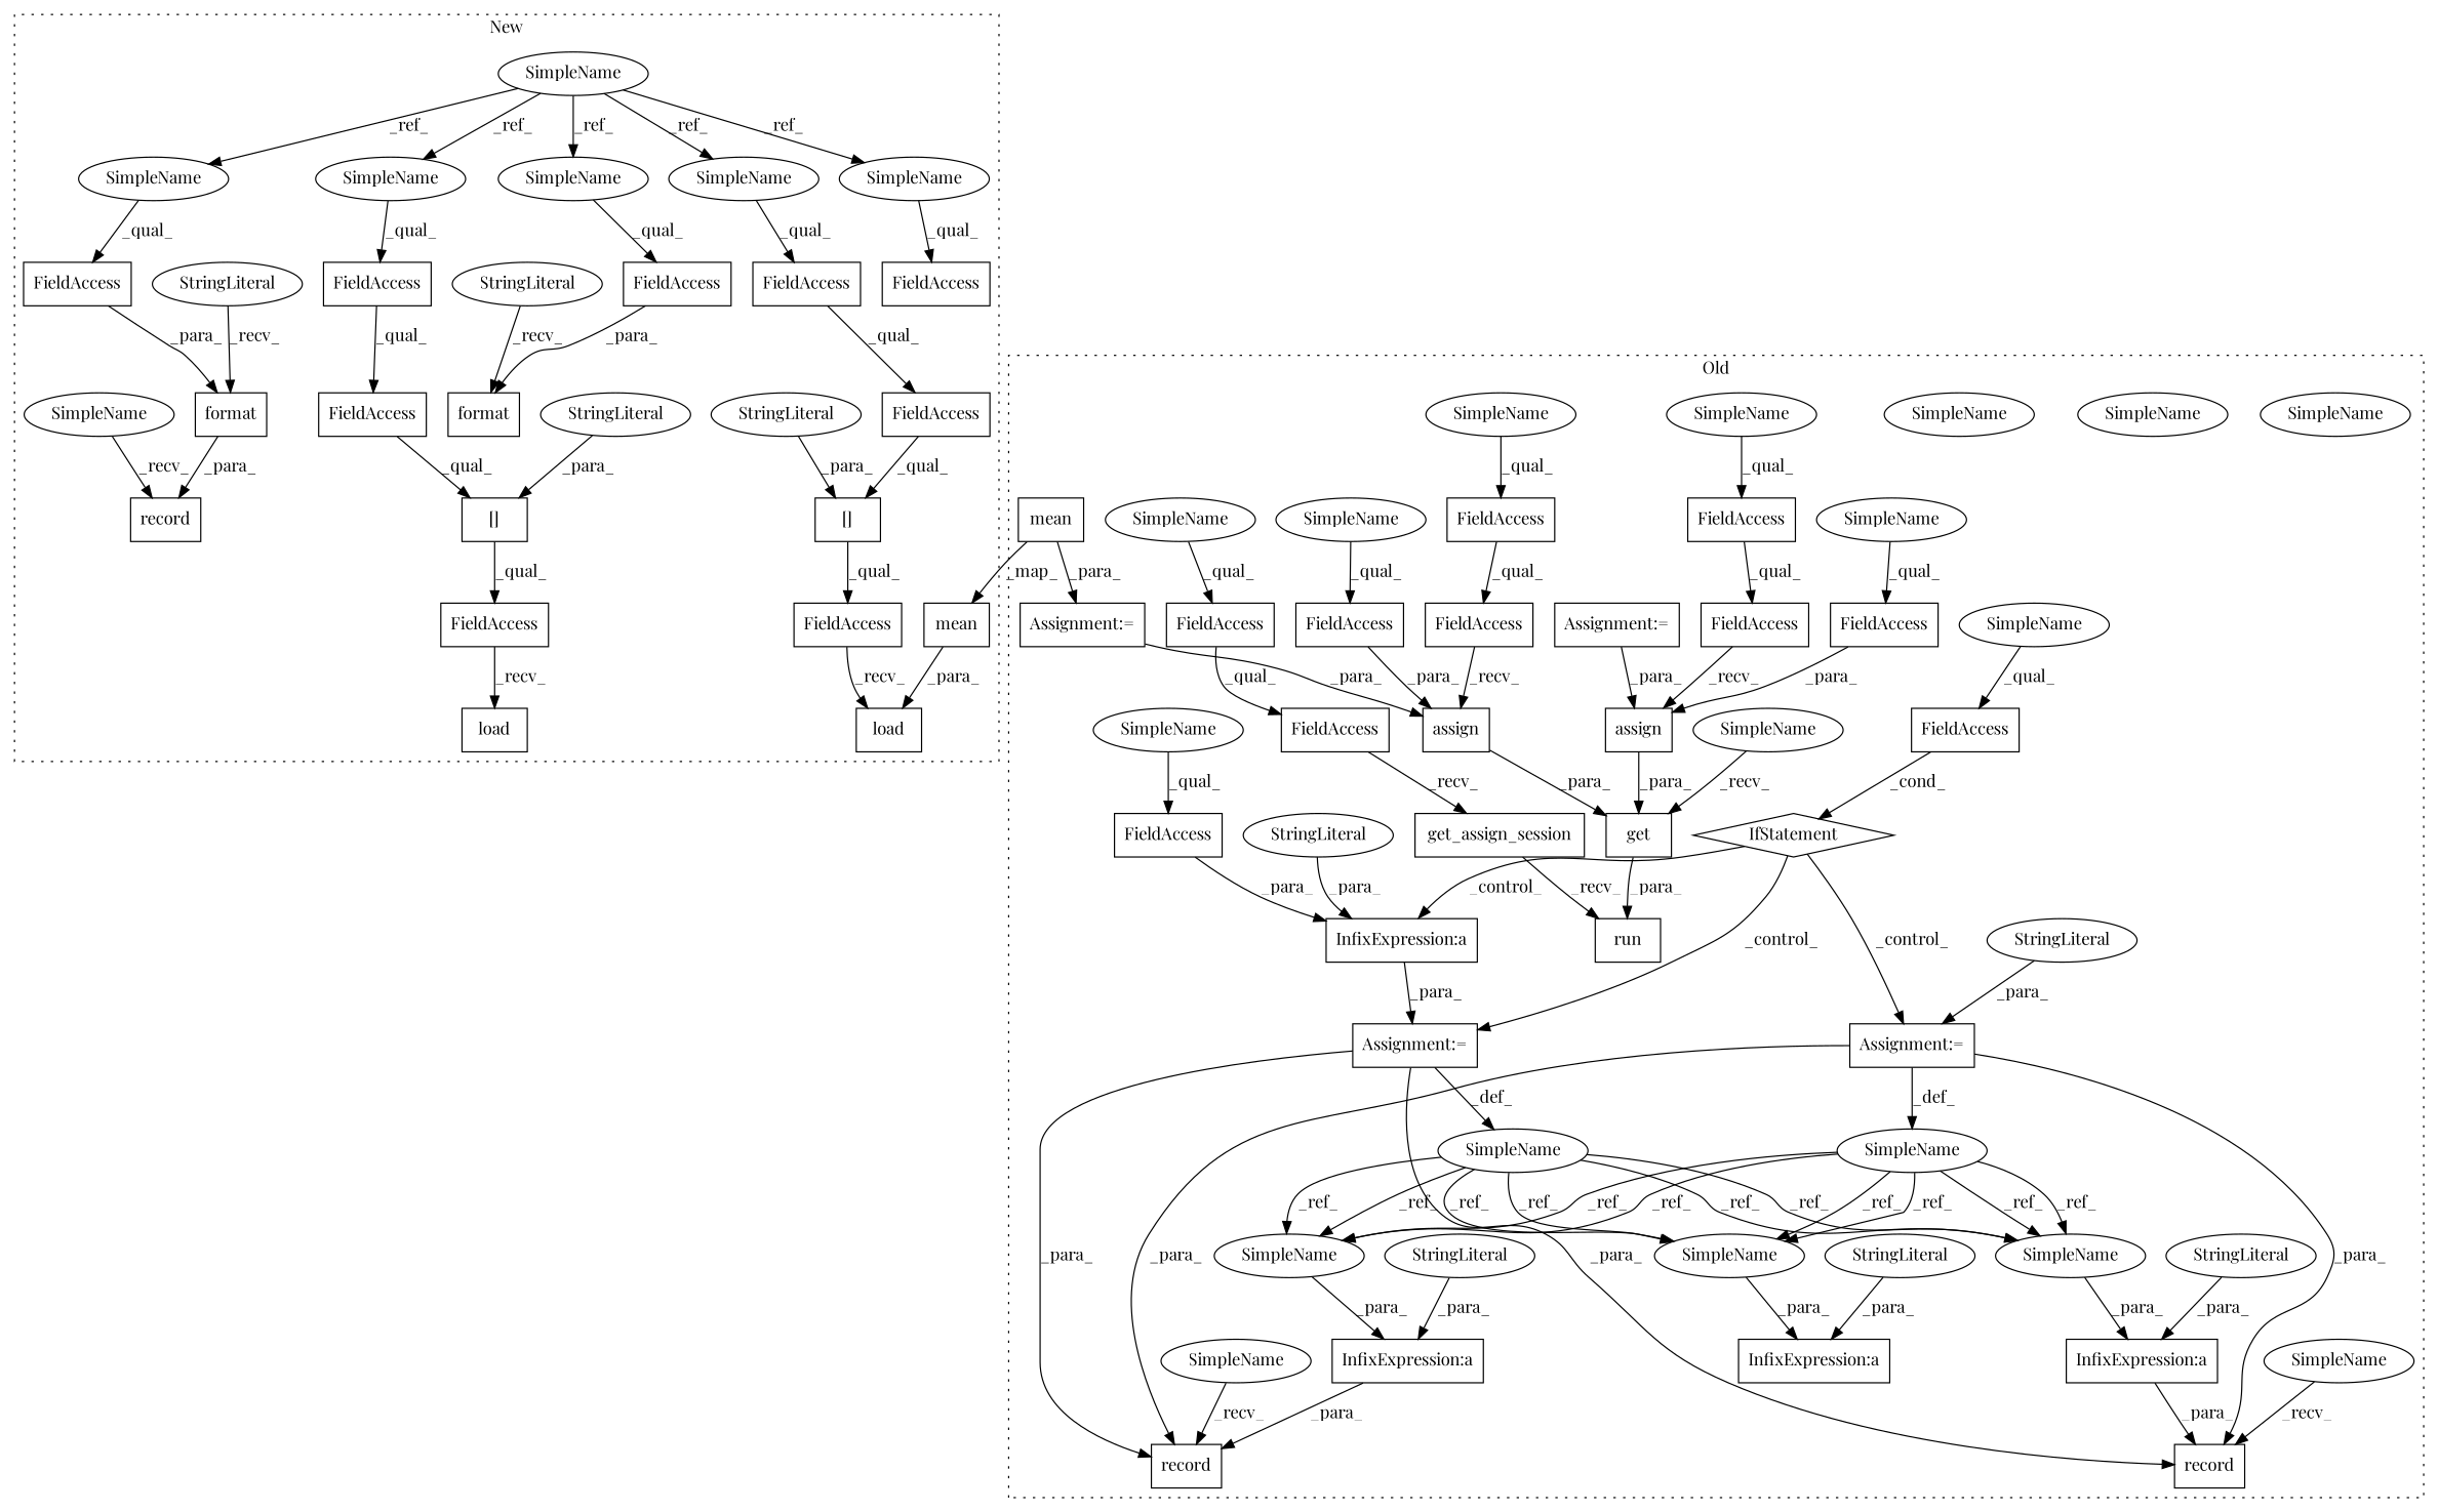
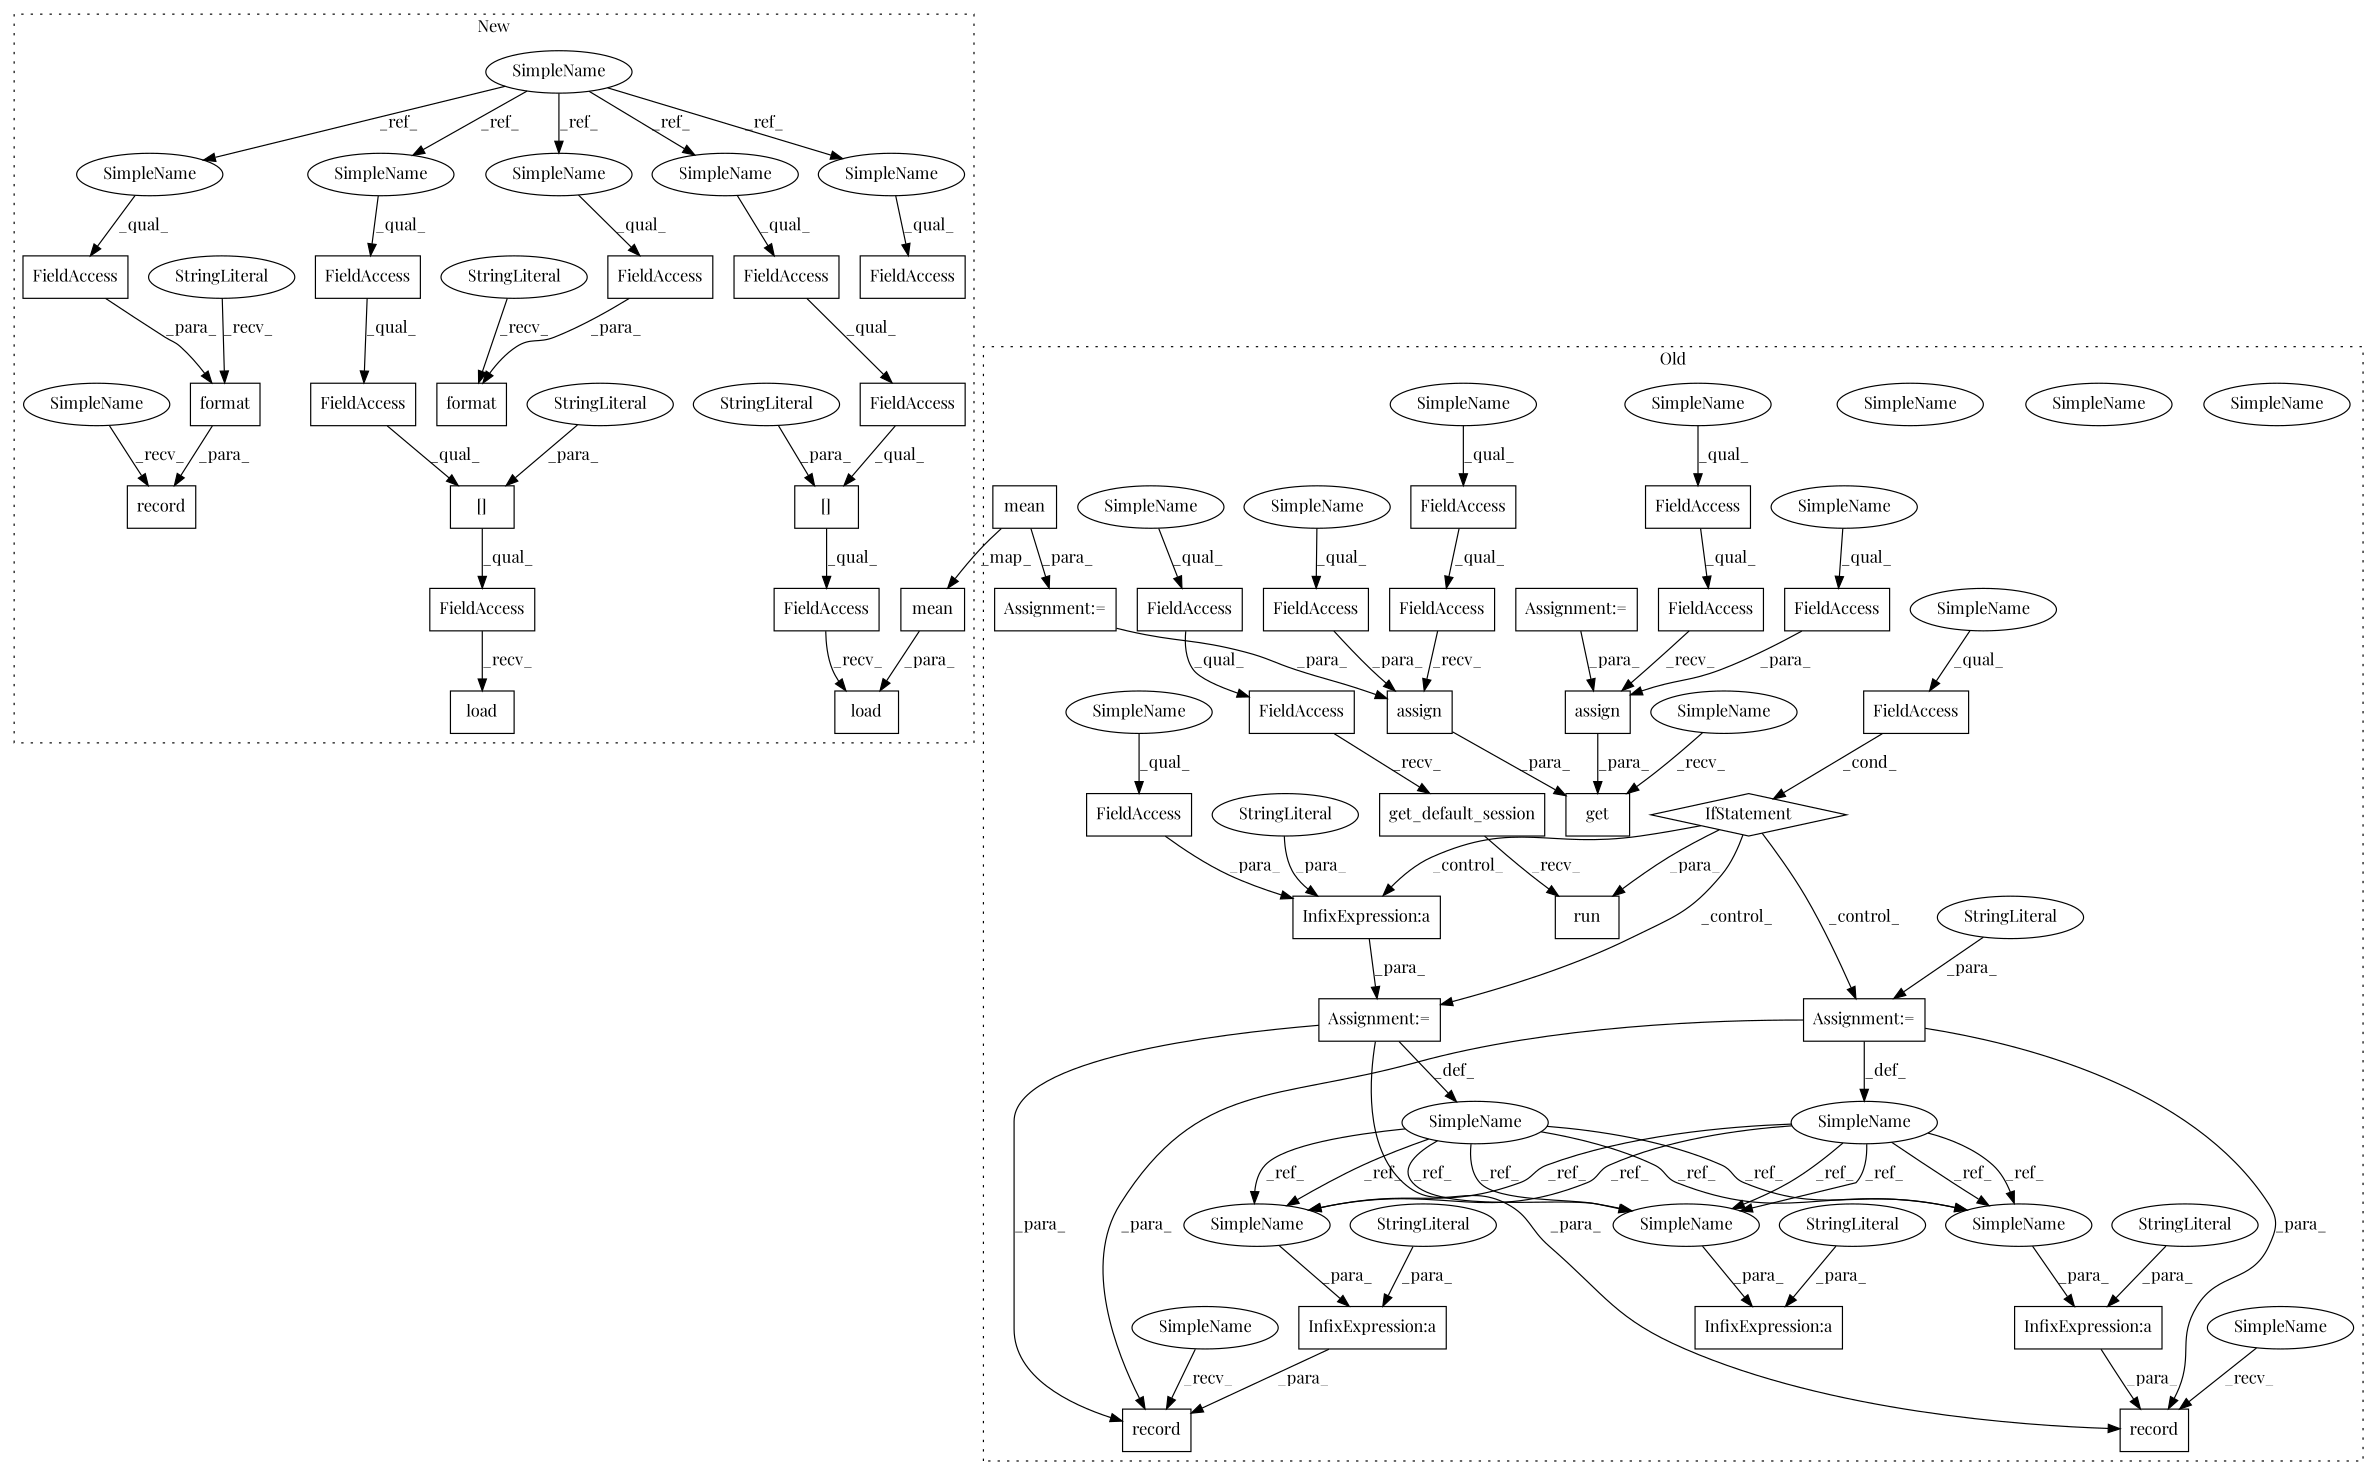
  digraph {
    fontname="Playfair Display"
    node [a=42 fontname="Playfair Display" l=4 s=3811 shape=box]
    edge [fontname="Playfair Display"]
    n1 [a=32 l="6,1" label=get s="3909,4020"]
    n2 [a=32 l="7,1" label=assign s="3990,4019"]
    n3 [a=22 l=17 label=FieldAccess s=3969]
    n4 [a=32 l="5,1" label=mean s="3781,3795"]
    n5 [a=22 l=20 label=FieldAccess s=3969]
    n6 [a=22 l=14 label=FieldAccess s=3997]
    n7 [a=22 l=17 label=FieldAccess s=3851]
    n8 [a=22 l=17 label=FieldAccess s=3915]
    n9 [a=22 l=20 label=FieldAccess s=3851]
    n10 [a=22 l=20 label=FieldAccess s=3915]
    n11 [a=22 l=9 label=FieldAccess s=4343]
    n12 [a=27 l=3 label="InfixExpression:a" s=4352]
    n13 [a=27 l=3 label="InfixExpression:a" s=4423]
    n14 [a=27 l=3 label="InfixExpression:a" s=4549]
    n15 [a=27 l=3 label="InfixExpression:a" s=4602]
    n16 [a=22 l=9 label=FieldAccess s=4316]
    n17 [a=22 l=15 label=FieldAccess s=3943]
    n18 [l=6 label=SimpleName s=4381 shape=ellipse]
    n19 [l=6 label=SimpleName s=4335 shape=ellipse]
    n20 [a=32 l="7,1" label=record s="4536,4574"]
    n21 [a=32 l="4,1" label=run s="3894,4021"]
    n22 [a=32 l="7,1" label=record s="4410,4450"]
    n23 [a=25 l="4,2" label=IfStatement s="4312,4325" shape=diamond]
-   n24 [a=32 l=21 label=get_assign_session s=3872]
+   n24 [a=32 l=21 label=get_default_session s=3872]
    n25 [a=7 l=1 label="Assignment:="]
    n26 [a=7 l=1 label="Assignment:=" s=4387]
    n27 [a=45 l=2 label=StringLiteral s=4388 shape=ellipse]
    n28 [a=7 l=1 label="Assignment:=" s=3774]
    n29 [a=7 l=1 label="Assignment:=" s=4341]
    n30 [a=45 l=11 label=StringLiteral s=4552 shape=ellipse]
    n31 [a=45 l=7 label=StringLiteral s=4605 shape=ellipse]
    n32 [a=45 l=12 label=StringLiteral s=4426 shape=ellipse]
    n33 [a=45 l=3 label=StringLiteral s=4355 shape=ellipse]
    n34 [a=32 l="7,1" label=assign s="3936,3967"]
    n35 [l=7 label=SimpleName s=4402 shape=ellipse]
    n36 [l=7 label=SimpleName s=4528 shape=ellipse]
    n37 [label=SimpleName s=3997 shape=ellipse]
    n38 [label=SimpleName s=4343 shape=ellipse]
    n39 [label=SimpleName s=3943 shape=ellipse]
    n40 [label=SimpleName s=4316 shape=ellipse]
    n41 [l=6 label=SimpleName s=4596 shape=ellipse]
    n42 [l=6 label=SimpleName s=4417 shape=ellipse]
    n43 [l=6 label=SimpleName s=4543 shape=ellipse]
    n44 [l=10 label=SimpleName s=3915 shape=ellipse]
    n45 [l=10 label=SimpleName s=3851 shape=ellipse]
    n46 [l=10 label=SimpleName s=3898 shape=ellipse]
    n47 [l=10 label=SimpleName s=3969 shape=ellipse]
    n48 [l=6 label=SimpleName s=4543 shape=ellipse]
    n49 [l=6 label=SimpleName s=4596 shape=ellipse]
    n50 [l=6 label=SimpleName s=4417 shape=ellipse]
    n51 [a=32 l="5,1" label=load s="3849,3875"]
    n52 [a=32 l="5,1" label=mean s="3860,3874"]
    n53 [a=22 l=37 label=FieldAccess]
    n54 [a=2 l="20,1" label="[]" s="3811,3840"]
    n55 [a=22 l=19 label=FieldAccess]
    n56 [a=22 l=10 label=FieldAccess]
    n57 [label=SimpleName s=3625 shape=ellipse]
    n58 [a=22 l=10 label=FieldAccess s=3884]
    n59 [a=22 l=19 label=FieldAccess s=3884]
    n60 [a=2 l="20,1" label="[]" s="3884,3913"]
    n61 [a=22 l=36 label=FieldAccess s=3884]
    n62 [a=32 l="5,1" label=load s="3921,3955"]
    n63 [a=22 l=10 label=FieldAccess s=4444]
    n64 [a=32 l="7,1" label=format s="4437,4454"]
    n65 [a=22 l=10 label=FieldAccess s=4506]
    n66 [a=32 l="7,1" label=format s="4499,4516"]
    n67 [a=22 l=10 label=FieldAccess s=4306]
    n68 [a=32 l="7,1" label=record s="4415,4466"]
    n69 [a=45 l=10 label=StringLiteral s=4488 shape=ellipse]
    n70 [a=45 l=14 label=StringLiteral s=4422 shape=ellipse]
    n71 [a=45 l=9 label=StringLiteral s=3831 shape=ellipse]
    n72 [a=45 l=9 label=StringLiteral s=3904 shape=ellipse]
    n73 [label=SimpleName s=4506 shape=ellipse]
    n74 [label=SimpleName s=3884 shape=ellipse]
    n75 [label=SimpleName s=4444 shape=ellipse]
    n76 [label=SimpleName shape=ellipse]
    n77 [label=SimpleName s=4306 shape=ellipse]
    n78 [l=7 label=SimpleName s=4407 shape=ellipse]
    subgraph cluster_1 {
      label=Old
      style=dotted
      n1
      n2
      n3
      n4
      n5
      n6
      n7
      n8
      n9
      n10
      n11
      n12
      n13
      n14
      n15
      n16
      n17
      n18
      n19
      n20
      n21
      n22
      n23
      n24
      n25
      n26
      n27
      n28
      n29
      n30
      n31
      n32
      n33
      n34
      n35
      n36
      n37
      n38
      n39
      n40
      n41
      n42
      n43
      n44
      n45
      n46
      n47
      n48
      n49
      n50
    }
    subgraph cluster_2 {
      label=New
      style=dotted
      n51
      n52
      n53
      n54
      n55
      n56
      n57
      n58
      n59
      n60
      n61
      n62
      n63
      n64
      n65
      n66
      n67
      n68
      n69
      n70
      n71
      n72
      n73
      n74
      n75
      n76
      n77
      n78
    }
-   n1 -> n21 [label=_para_]
+   n23 -> n21 [label=_para_]
    n2 -> n1 [label=_para_]
    n3 -> n5 [label=_qual_]
    n4 -> n28 [label=_para_]
    n4 -> n52 [label=_map_]
    n5 -> n2 [label=_recv_]
    n6 -> n2 [label=_para_]
    n7 -> n9 [label=_qual_]
    n8 -> n10 [label=_qual_]
    n9 -> n24 [label=_recv_]
    n10 -> n34 [label=_recv_]
    n11 -> n12 [label=_para_]
    n12 -> n29 [label=_para_]
    n13 -> n22 [label=_para_]
    n14 -> n20 [label=_para_]
    n16 -> n23 [label=_cond_]
    n17 -> n34 [label=_para_]
    n18 -> n48 [label=_ref_]
    n18 -> n48 [label=_ref_]
    n18 -> n49 [label=_ref_]
    n18 -> n49 [label=_ref_]
    n18 -> n50 [label=_ref_]
    n18 -> n50 [label=_ref_]
    n19 -> n48 [label=_ref_]
    n19 -> n48 [label=_ref_]
    n19 -> n49 [label=_ref_]
    n19 -> n49 [label=_ref_]
    n19 -> n50 [label=_ref_]
    n19 -> n50 [label=_ref_]
    n23 -> n12 [label=_control_]
    n23 -> n26 [label=_control_]
    n23 -> n29 [label=_control_]
    n24 -> n21 [label=_recv_]
    n25 -> n2 [label=_para_]
    n26 -> n18 [label=_def_]
    n26 -> n20 [label=_para_]
    n26 -> n22 [label=_para_]
    n27 -> n26 [label=_para_]
    n28 -> n34 [label=_para_]
    n29 -> n19 [label=_def_]
    n29 -> n20 [label=_para_]
    n29 -> n22 [label=_para_]
    n30 -> n14 [label=_para_]
    n31 -> n15 [label=_para_]
    n32 -> n13 [label=_para_]
    n33 -> n12 [label=_para_]
    n34 -> n1 [label=_para_]
    n35 -> n22 [label=_recv_]
    n36 -> n20 [label=_recv_]
    n37 -> n6 [label=_qual_]
    n38 -> n11 [label=_qual_]
    n39 -> n17 [label=_qual_]
    n40 -> n16 [label=_qual_]
    n44 -> n8 [label=_qual_]
    n45 -> n7 [label=_qual_]
    n46 -> n1 [label=_recv_]
    n47 -> n3 [label=_qual_]
    n48 -> n14 [label=_para_]
    n49 -> n15 [label=_para_]
    n50 -> n13 [label=_para_]
    n52 -> n51 [label=_para_]
    n53 -> n51 [label=_recv_]
    n54 -> n53 [label=_qual_]
    n55 -> n54 [label=_qual_]
    n56 -> n55 [label=_qual_]
    n57 -> n73 [label=_ref_]
    n57 -> n74 [label=_ref_]
    n57 -> n75 [label=_ref_]
    n57 -> n76 [label=_ref_]
    n57 -> n77 [label=_ref_]
    n58 -> n59 [label=_qual_]
    n59 -> n60 [label=_qual_]
    n60 -> n61 [label=_qual_]
    n61 -> n62 [label=_recv_]
    n63 -> n64 [label=_para_]
    n64 -> n68 [label=_para_]
    n65 -> n66 [label=_para_]
    n69 -> n66 [label=_recv_]
    n70 -> n64 [label=_recv_]
    n71 -> n54 [label=_para_]
    n72 -> n60 [label=_para_]
    n73 -> n65 [label=_qual_]
    n74 -> n58 [label=_qual_]
    n75 -> n63 [label=_qual_]
    n76 -> n56 [label=_qual_]
    n77 -> n67 [label=_qual_]
    n78 -> n68 [label=_recv_]
  }
